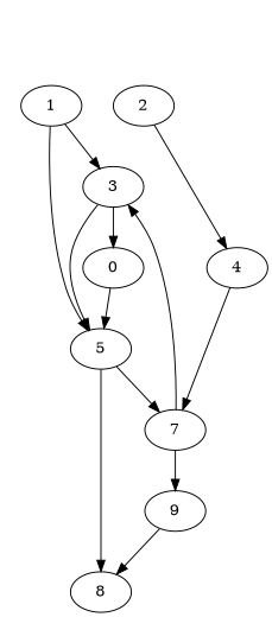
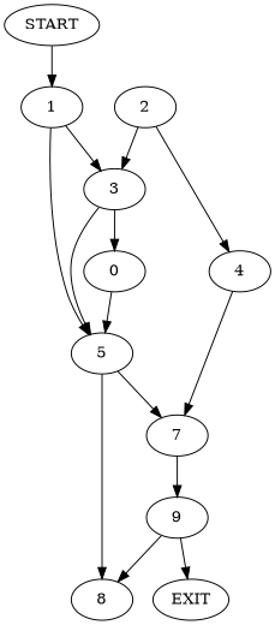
  digraph {
+   n1 [label=START]
    1
    3
    5
+   n5 [label=EXIT]
    2
    4
    n8 [label=0]
    7
    8
    9
+   n1 -> 1
    1 -> 3
    1 -> 5
    3 -> 5
    3 -> n8
    5 -> 7
    5 -> 8
-   7 -> 3
+   2 -> 3
    2 -> 4
    4 -> 7
    n8 -> 5
    7 -> 9
+   9 -> n5
    9 -> 8
  }
